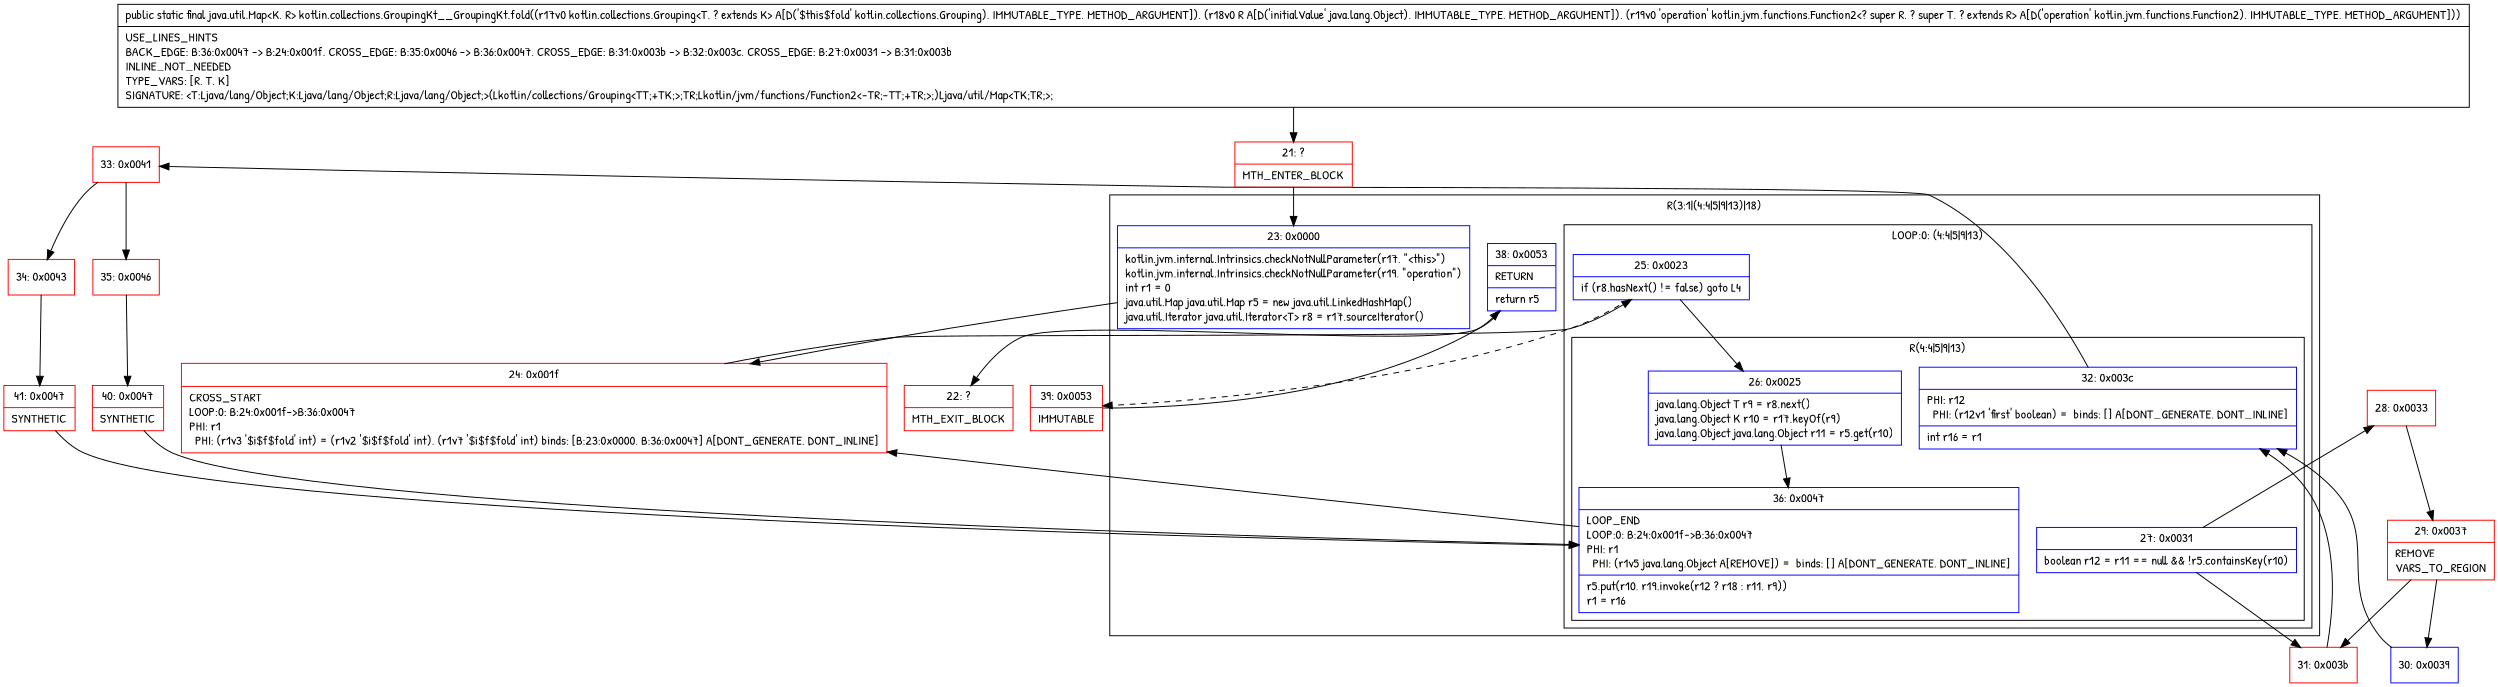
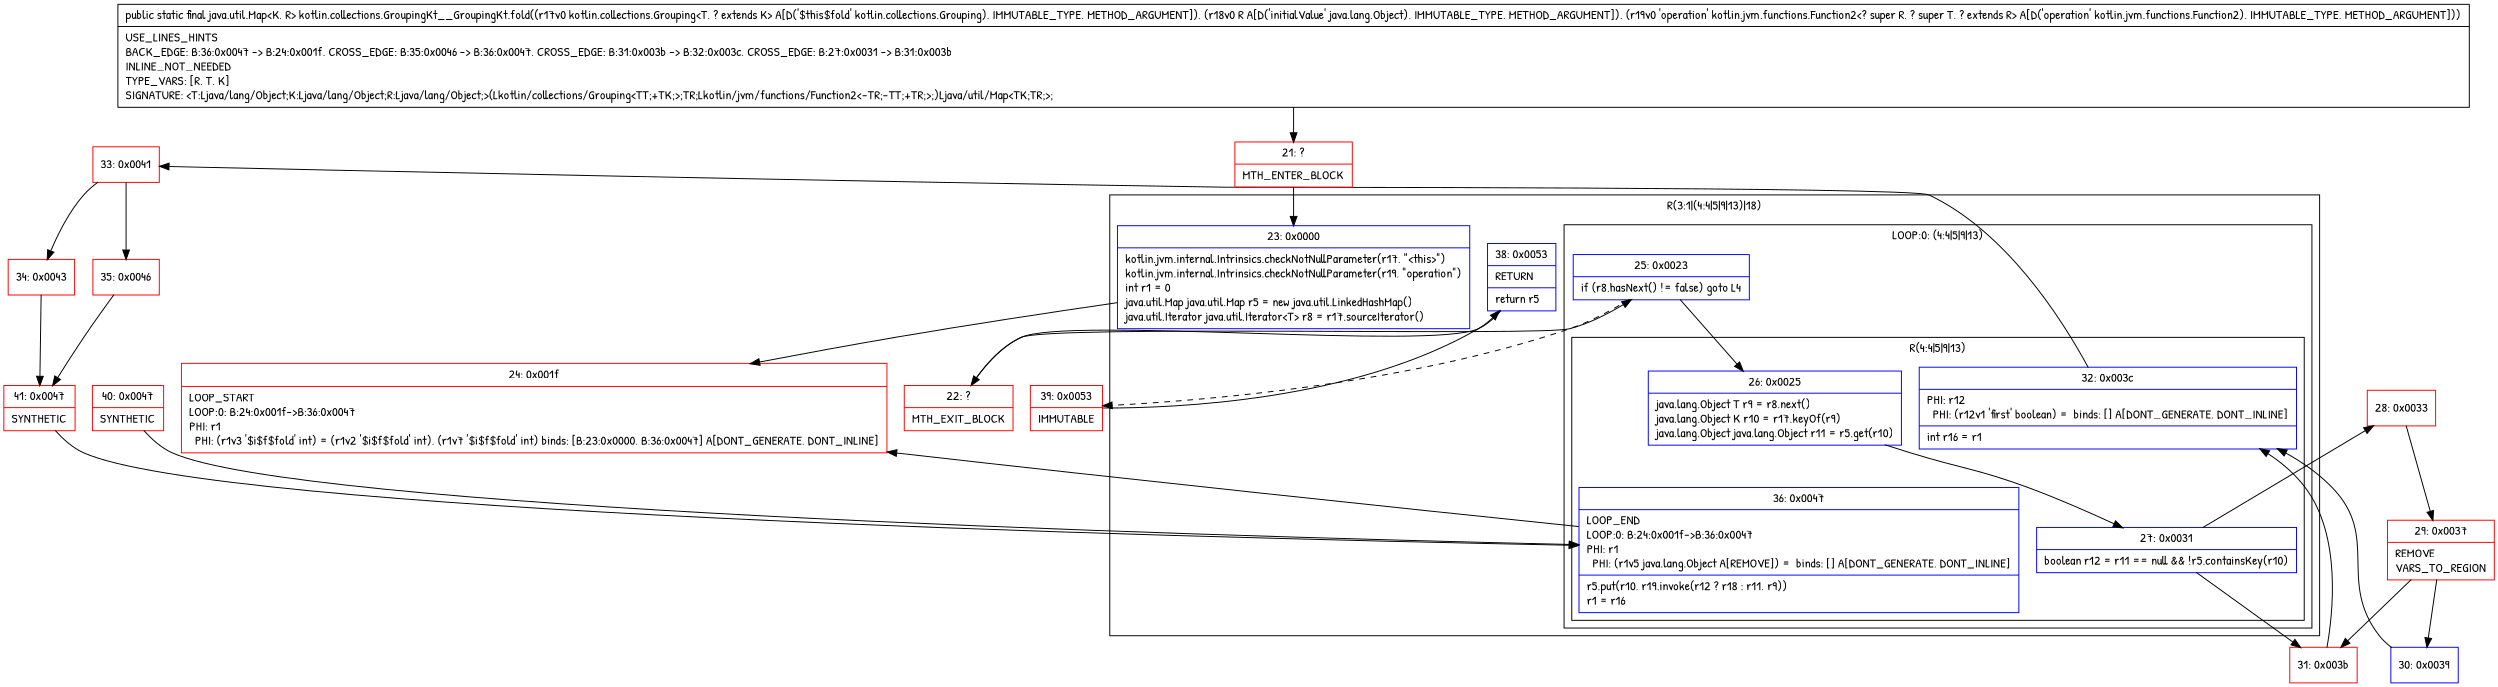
  digraph {
    fontname="Patrick Hand"
    node [color=red fontname="Patrick Hand" shape=record]
    edge [fontname="Patrick Hand"]
    n1 [color=blue label="{26\:\ 0x0025|java.lang.Object T r9 = r8.next()\ljava.lang.Object K r10 = r17.keyOf(r9)\ljava.lang.Object java.lang.Object r11 = r5.get(r10)\l}"]
    n2 [color=blue label="{27\:\ 0x0031|boolean r12 = r11 == null && !r5.containsKey(r10)\l}"]
    n3 [color=blue label="{32\:\ 0x003c|PHI: r12 \l  PHI: (r12v1 'first' boolean) =  binds: [] A[DONT_GENERATE, DONT_INLINE]\l|int r16 = r1\l}"]
    n4 [color=blue label="{36\:\ 0x0047|LOOP_END\lLOOP:0: B:24:0x001f\-\>B:36:0x0047\lPHI: r1 \l  PHI: (r1v5 java.lang.Object A[REMOVE]) =  binds: [] A[DONT_GENERATE, DONT_INLINE]\l|r5.put(r10, r19.invoke(r12 ? r18 : r11, r9))\lr1 = r16\l}"]
    n5 [color=blue label="{25\:\ 0x0023|if (r8.hasNext() != false) goto L4\l}"]
    n6 [color=blue label="{23\:\ 0x0000|kotlin.jvm.internal.Intrinsics.checkNotNullParameter(r17, \"\<this\>\")\lkotlin.jvm.internal.Intrinsics.checkNotNullParameter(r19, \"operation\")\lint r1 = 0\ljava.util.Map java.util.Map r5 = new java.util.LinkedHashMap()\ljava.util.Iterator java.util.Iterator\<T\> r8 = r17.sourceIterator()\l}"]
    n7 [color=blue label="{38\:\ 0x0053|RETURN\l|return r5\l}"]
    n8 [label="{28\:\ 0x0033}"]
    n9 [label="{31\:\ 0x003b}"]
    n10 [label="{33\:\ 0x0041}"]
-   n11 [label="{24\:\ 0x001f|CROSS_START\lLOOP:0: B:24:0x001f\-\>B:36:0x0047\lPHI: r1 \l  PHI: (r1v3 '$i$f$fold' int) = (r1v2 '$i$f$fold' int), (r1v7 '$i$f$fold' int) binds: [B:23:0x0000, B:36:0x0047] A[DONT_GENERATE, DONT_INLINE]\l}"]
+   n11 [label="{24\:\ 0x001f|LOOP_START\lLOOP:0: B:24:0x001f\-\>B:36:0x0047\lPHI: r1 \l  PHI: (r1v3 '$i$f$fold' int) = (r1v2 '$i$f$fold' int), (r1v7 '$i$f$fold' int) binds: [B:23:0x0000, B:36:0x0047] A[DONT_GENERATE, DONT_INLINE]\l}"]
    n12 [label="{39\:\ 0x0053|IMMUTABLE\l}"]
    n13 [label="{22\:\ ?|MTH_EXIT_BLOCK\l}"]
    n14 [label="{29\:\ 0x0037|REMOVE\lVARS_TO_REGION\l}"]
    n15 [label="{34\:\ 0x0043}"]
    n16 [label="{35\:\ 0x0046}"]
    n17 [label="{21\:\ ?|MTH_ENTER_BLOCK\l}"]
    n18 [color=blue label="{30\:\ 0x0039}"]
    n19 [label="{41\:\ 0x0047|SYNTHETIC\l}"]
    n20 [label="{40\:\ 0x0047|SYNTHETIC\l}"]
    n21 [label="{public static final java.util.Map\<K, R\> kotlin.collections.GroupingKt__GroupingKt.fold((r17v0 kotlin.collections.Grouping\<T, ? extends K\> A[D('$this$fold' kotlin.collections.Grouping), IMMUTABLE_TYPE, METHOD_ARGUMENT]), (r18v0 R A[D('initialValue' java.lang.Object), IMMUTABLE_TYPE, METHOD_ARGUMENT]), (r19v0 'operation' kotlin.jvm.functions.Function2\<? super R, ? super T, ? extends R\> A[D('operation' kotlin.jvm.functions.Function2), IMMUTABLE_TYPE, METHOD_ARGUMENT]))  | USE_LINES_HINTS\lBACK_EDGE: B:36:0x0047 \-\> B:24:0x001f, CROSS_EDGE: B:35:0x0046 \-\> B:36:0x0047, CROSS_EDGE: B:31:0x003b \-\> B:32:0x003c, CROSS_EDGE: B:27:0x0031 \-\> B:31:0x003b\lINLINE_NOT_NEEDED\lTYPE_VARS: [R, T, K]\lSIGNATURE: \<T:Ljava\/lang\/Object;K:Ljava\/lang\/Object;R:Ljava\/lang\/Object;\>(Lkotlin\/collections\/Grouping\<TT;+TK;\>;TR;Lkotlin\/jvm\/functions\/Function2\<\-TR;\-TT;+TR;\>;)Ljava\/util\/Map\<TK;TR;\>;\l}" color=""]
    subgraph cluster_1 {
      label="R(3:1|(4:4|5|9|13)|18)"
      n6
      n7
      subgraph cluster_2 {
        label="LOOP:0: (4:4|5|9|13)"
        n5
        subgraph cluster_3 {
          label="R(4:4|5|9|13)"
          n1
          n2
          n3
          n4
        }
      }
    }
-   n1 -> n4
+   n1 -> n2
    n2 -> n8
    n2 -> n9
    n3 -> n10
    n4 -> n11
    n5 -> n1
    n5 -> n12 [style=dashed]
    n6 -> n11
    n7 -> n13
    n8 -> n14
    n9 -> n3
    n10 -> n15
    n10 -> n16
-   n11 -> n5
+   n13 -> n5
    n12 -> n7
    n14 -> n9
    n14 -> n18
    n15 -> n19
-   n16 -> n20
+   n16 -> n19
    n17 -> n6
    n18 -> n3
    n19 -> n4
    n20 -> n4
    n21 -> n17
  }
